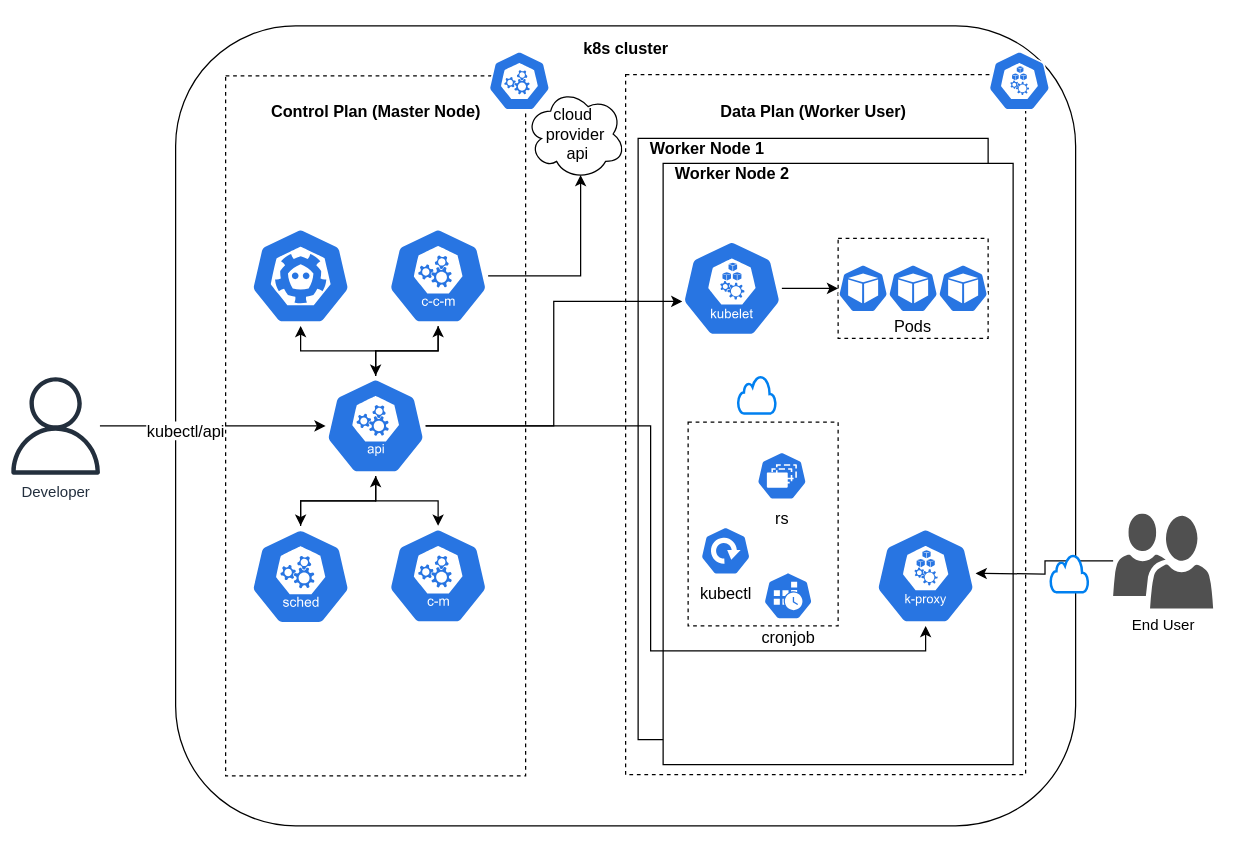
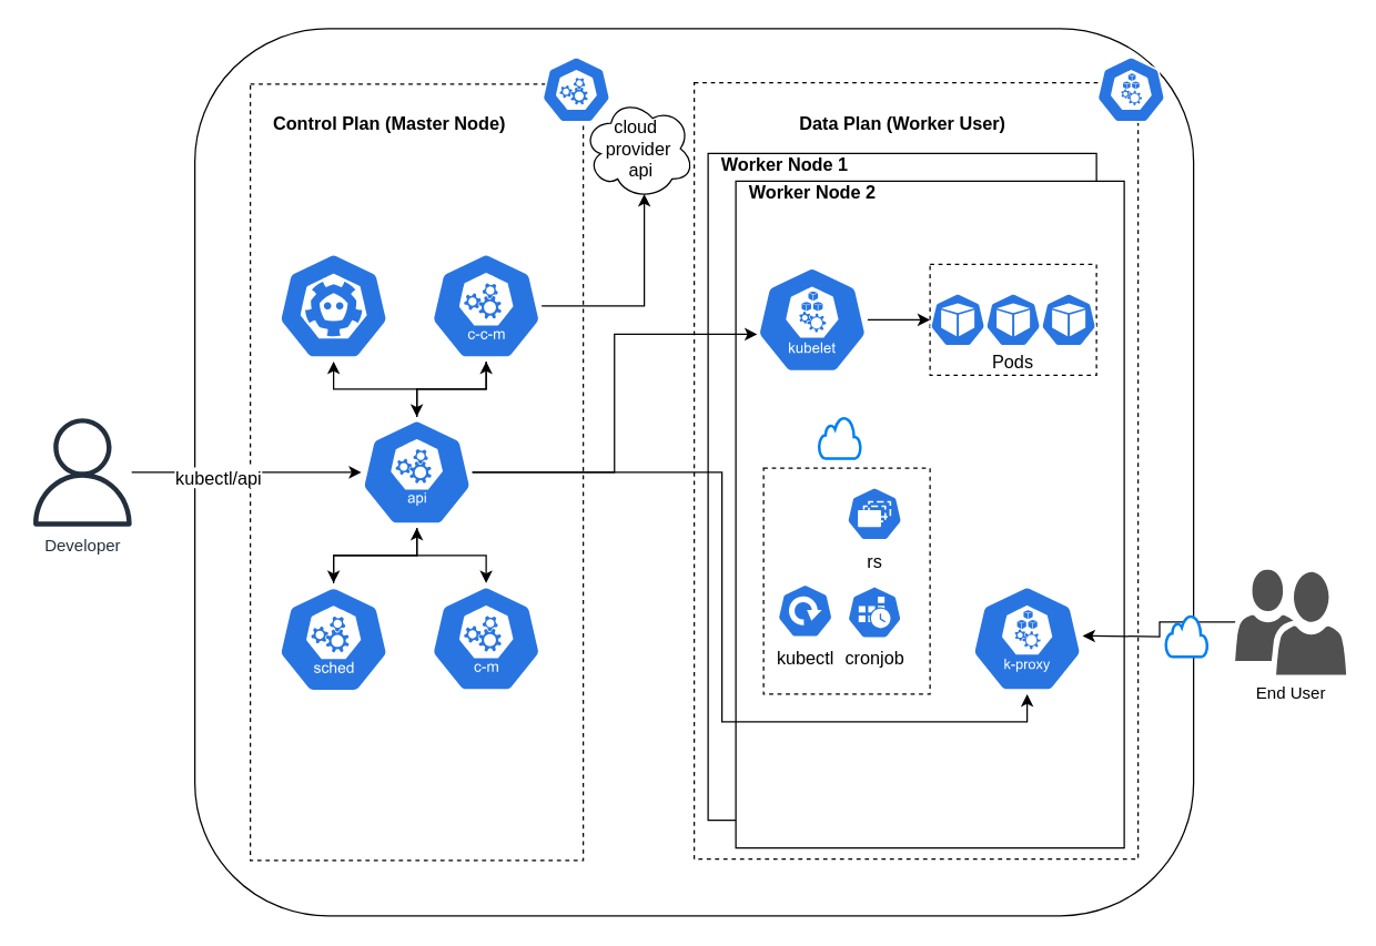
  <mxCell id="0" />
  <mxCell id="1" parent="0" />
  <mxCell id="2" value="" style="rounded=1;whiteSpace=wrap;html=1;" vertex="1" parent="1"><mxGeometry x="140" y="20" width="720" height="640" as="geometry" /></mxCell>
- <mxCell id="3" value="Developer" style="sketch=0;outlineConnect=0;fontColor=#232F3E;gradientColor=none;fillColor=#232F3D;strokeColor=none;dashed=0;verticalLabelPosition=bottom;verticalAlign=top;align=center;html=1;fontSize=12;fontStyle=0;aspect=fixed;pointerEvents=1;shape=mxgraph.aws4.user;" vertex="1" parent="1"><mxGeometry x="5" y="301" width="78" height="78" as="geometry" /></mxCell>
+ <mxCell id="3" value="Developer" style="sketch=0;outlineConnect=0;fontColor=#232F3E;gradientColor=none;fillColor=#232F3D;strokeColor=none;dashed=0;verticalLabelPosition=bottom;verticalAlign=top;align=center;html=1;fontSize=12;fontStyle=0;aspect=fixed;pointerEvents=1;shape=mxgraph.aws4.user;" vertex="1" parent="1"><mxGeometry x="20" y="301" width="78" height="78" as="geometry" /></mxCell>
  <mxCell id="4" value="End User" style="sketch=0;pointerEvents=1;shadow=0;dashed=0;html=1;strokeColor=none;labelPosition=center;verticalLabelPosition=bottom;verticalAlign=top;align=center;fillColor=#505050;shape=mxgraph.mscae.intune.user_group" vertex="1" parent="1"><mxGeometry x="890" y="410" width="80" height="76" as="geometry" /></mxCell>
  <mxCell id="5" value="" style="rounded=0;whiteSpace=wrap;html=1;dashed=1;" vertex="1" parent="1"><mxGeometry x="180" y="60" width="240" height="560" as="geometry" /></mxCell>
  <mxCell id="6" value="" style="rounded=0;whiteSpace=wrap;html=1;dashed=1;" vertex="1" parent="1"><mxGeometry x="500" y="59" width="320" height="560" as="geometry" /></mxCell>
  <mxCell id="7" value="" style="rounded=0;whiteSpace=wrap;html=1;" vertex="1" parent="1"><mxGeometry x="510" y="110" width="280" height="481" as="geometry" /></mxCell>
  <mxCell id="8" value="" style="rounded=0;whiteSpace=wrap;html=1;" vertex="1" parent="1"><mxGeometry x="530" y="130" width="280" height="481" as="geometry" /></mxCell>
- <mxCell id="9" value="&lt;font style=&quot;font-size: 13px;&quot;&gt;Control Plan (Master Node)&lt;/font&gt;" style="text;strokeColor=none;fillColor=none;html=1;fontSize=24;fontStyle=1;verticalAlign=middle;align=center;" vertex="1" parent="1"><mxGeometry x="210" y="70" width="180" height="30" as="geometry" /></mxCell>
+ <mxCell id="9" value="&lt;font style=&quot;font-size: 13px;&quot;&gt;Control Plan (Master Node)&lt;/font&gt;" style="text;strokeColor=none;fillColor=none;html=1;fontSize=24;fontStyle=1;verticalAlign=middle;align=center;" vertex="1" parent="1"><mxGeometry x="190" y="70" width="180" height="30" as="geometry" /></mxCell>
  <mxCell id="10" value="&lt;font style=&quot;font-size: 13px;&quot;&gt;Data Plan (Worker User)&lt;/font&gt;" style="text;strokeColor=none;fillColor=none;html=1;fontSize=24;fontStyle=1;verticalAlign=middle;align=center;" vertex="1" parent="1"><mxGeometry x="560" y="70" width="180" height="30" as="geometry" /></mxCell>
  <mxCell id="11" value="&lt;font style=&quot;font-size: 13px;&quot;&gt;Worker Node 1&lt;/font&gt;" style="text;strokeColor=none;fillColor=none;html=1;fontSize=24;fontStyle=1;verticalAlign=middle;align=center;" vertex="1" parent="1"><mxGeometry x="510" y="100" width="110" height="30" as="geometry" /></mxCell>
  <mxCell id="12" value="&lt;font style=&quot;font-size: 13px;&quot;&gt;Worker Node 2&lt;/font&gt;" style="text;strokeColor=none;fillColor=none;html=1;fontSize=24;fontStyle=1;verticalAlign=middle;align=center;" vertex="1" parent="1"><mxGeometry x="530" y="120" width="110" height="30" as="geometry" /></mxCell>
  <mxCell id="13" value="" style="sketch=0;html=1;dashed=0;whitespace=wrap;fillColor=#2875E2;strokeColor=#ffffff;points=[[0.005,0.63,0],[0.1,0.2,0],[0.9,0.2,0],[0.5,0,0],[0.995,0.63,0],[0.72,0.99,0],[0.5,1,0],[0.28,0.99,0]];verticalLabelPosition=bottom;align=center;verticalAlign=top;shape=mxgraph.kubernetes.icon;prIcon=etcd;fontSize=13;" vertex="1" parent="1"><mxGeometry x="200" y="180" width="80" height="80" as="geometry" /></mxCell>
  <mxCell id="14" style="edgeStyle=orthogonalEdgeStyle;rounded=0;orthogonalLoop=1;jettySize=auto;html=1;entryX=0.5;entryY=1;entryDx=0;entryDy=0;entryPerimeter=0;fontSize=13;" edge="1" parent="1" source="20" target="13"><mxGeometry relative="1" as="geometry" /></mxCell>
  <mxCell id="15" style="edgeStyle=orthogonalEdgeStyle;rounded=0;orthogonalLoop=1;jettySize=auto;html=1;entryX=0.5;entryY=0;entryDx=0;entryDy=0;entryPerimeter=0;fontSize=13;" edge="1" parent="1" source="20" target="25"><mxGeometry relative="1" as="geometry"><Array as="points"><mxPoint x="300" y="400" /></Array></mxGeometry></mxCell>
  <mxCell id="16" style="edgeStyle=orthogonalEdgeStyle;rounded=0;orthogonalLoop=1;jettySize=auto;html=1;entryX=0.005;entryY=0.63;entryDx=0;entryDy=0;entryPerimeter=0;fontSize=13;" edge="1" parent="1" source="20" target="28"><mxGeometry relative="1" as="geometry" /></mxCell>
  <mxCell id="17" style="edgeStyle=orthogonalEdgeStyle;rounded=0;orthogonalLoop=1;jettySize=auto;html=1;entryX=0.5;entryY=1;entryDx=0;entryDy=0;entryPerimeter=0;fontSize=13;" edge="1" parent="1" source="20" target="34"><mxGeometry relative="1" as="geometry" /></mxCell>
  <mxCell id="18" style="edgeStyle=orthogonalEdgeStyle;rounded=0;orthogonalLoop=1;jettySize=auto;html=1;entryX=0.5;entryY=0;entryDx=0;entryDy=0;entryPerimeter=0;fontSize=13;" edge="1" parent="1" source="20" target="26"><mxGeometry relative="1" as="geometry" /></mxCell>
  <mxCell id="19" style="edgeStyle=orthogonalEdgeStyle;rounded=0;orthogonalLoop=1;jettySize=auto;html=1;entryX=0.5;entryY=1;entryDx=0;entryDy=0;entryPerimeter=0;fontSize=13;" edge="1" parent="1" source="20" target="23"><mxGeometry relative="1" as="geometry" /></mxCell>
  <mxCell id="20" value="" style="sketch=0;html=1;dashed=0;whitespace=wrap;fillColor=#2875E2;strokeColor=#ffffff;points=[[0.005,0.63,0],[0.1,0.2,0],[0.9,0.2,0],[0.5,0,0],[0.995,0.63,0],[0.72,0.99,0],[0.5,1,0],[0.28,0.99,0]];verticalLabelPosition=bottom;align=center;verticalAlign=top;shape=mxgraph.kubernetes.icon;prIcon=api;fontSize=13;" vertex="1" parent="1"><mxGeometry x="260" y="300" width="80" height="80" as="geometry" /></mxCell>
  <mxCell id="21" style="edgeStyle=orthogonalEdgeStyle;rounded=0;orthogonalLoop=1;jettySize=auto;html=1;entryX=0.55;entryY=0.95;entryDx=0;entryDy=0;entryPerimeter=0;fontSize=13;" edge="1" parent="1" source="23" target="47"><mxGeometry relative="1" as="geometry" /></mxCell>
  <mxCell id="22" style="edgeStyle=orthogonalEdgeStyle;rounded=0;orthogonalLoop=1;jettySize=auto;html=1;entryX=0.5;entryY=0;entryDx=0;entryDy=0;entryPerimeter=0;fontSize=13;" edge="1" parent="1" source="23" target="20"><mxGeometry relative="1" as="geometry" /></mxCell>
  <mxCell id="23" value="" style="sketch=0;html=1;dashed=0;whitespace=wrap;fillColor=#2875E2;strokeColor=#ffffff;points=[[0.005,0.63,0],[0.1,0.2,0],[0.9,0.2,0],[0.5,0,0],[0.995,0.63,0],[0.72,0.99,0],[0.5,1,0],[0.28,0.99,0]];verticalLabelPosition=bottom;align=center;verticalAlign=top;shape=mxgraph.kubernetes.icon;prIcon=c_c_m;fontSize=13;" vertex="1" parent="1"><mxGeometry x="310" y="180" width="80" height="80" as="geometry" /></mxCell>
  <mxCell id="24" style="edgeStyle=orthogonalEdgeStyle;rounded=0;orthogonalLoop=1;jettySize=auto;html=1;entryX=0.5;entryY=1;entryDx=0;entryDy=0;entryPerimeter=0;fontSize=13;" edge="1" parent="1" source="25" target="20"><mxGeometry relative="1" as="geometry" /></mxCell>
  <mxCell id="25" value="" style="sketch=0;html=1;dashed=0;whitespace=wrap;fillColor=#2875E2;strokeColor=#ffffff;points=[[0.005,0.63,0],[0.1,0.2,0],[0.9,0.2,0],[0.5,0,0],[0.995,0.63,0],[0.72,0.99,0],[0.5,1,0],[0.28,0.99,0]];verticalLabelPosition=bottom;align=center;verticalAlign=top;shape=mxgraph.kubernetes.icon;prIcon=sched;fontSize=13;" vertex="1" parent="1"><mxGeometry x="200" y="420" width="80" height="81" as="geometry" /></mxCell>
  <mxCell id="26" value="" style="sketch=0;html=1;dashed=0;whitespace=wrap;fillColor=#2875E2;strokeColor=#ffffff;points=[[0.005,0.63,0],[0.1,0.2,0],[0.9,0.2,0],[0.5,0,0],[0.995,0.63,0],[0.72,0.99,0],[0.5,1,0],[0.28,0.99,0]];verticalLabelPosition=bottom;align=center;verticalAlign=top;shape=mxgraph.kubernetes.icon;prIcon=c_m;fontSize=13;" vertex="1" parent="1"><mxGeometry x="310" y="420" width="80" height="80" as="geometry" /></mxCell>
  <mxCell id="27" style="edgeStyle=orthogonalEdgeStyle;rounded=0;orthogonalLoop=1;jettySize=auto;html=1;entryX=0;entryY=0.5;entryDx=0;entryDy=0;fontSize=13;" edge="1" parent="1" source="28" target="29"><mxGeometry relative="1" as="geometry" /></mxCell>
  <mxCell id="28" value="" style="sketch=0;html=1;dashed=0;whitespace=wrap;fillColor=#2875E2;strokeColor=#ffffff;points=[[0.005,0.63,0],[0.1,0.2,0],[0.9,0.2,0],[0.5,0,0],[0.995,0.63,0],[0.72,0.99,0],[0.5,1,0],[0.28,0.99,0]];verticalLabelPosition=bottom;align=center;verticalAlign=top;shape=mxgraph.kubernetes.icon;prIcon=kubelet;fontSize=13;" vertex="1" parent="1"><mxGeometry x="545" y="190" width="80" height="80" as="geometry" /></mxCell>
  <mxCell id="29" value="" style="rounded=0;whiteSpace=wrap;html=1;fontSize=13;dashed=1;" vertex="1" parent="1"><mxGeometry x="670" y="190" width="120" height="80" as="geometry" /></mxCell>
  <mxCell id="30" value="" style="sketch=0;html=1;dashed=0;whitespace=wrap;fillColor=#2875E2;strokeColor=#ffffff;points=[[0.005,0.63,0],[0.1,0.2,0],[0.9,0.2,0],[0.5,0,0],[0.995,0.63,0],[0.72,0.99,0],[0.5,1,0],[0.28,0.99,0]];verticalLabelPosition=bottom;align=center;verticalAlign=top;shape=mxgraph.kubernetes.icon;prIcon=pod;fontSize=13;" vertex="1" parent="1"><mxGeometry x="670" y="210" width="40" height="40" as="geometry" /></mxCell>
  <mxCell id="31" value="" style="sketch=0;html=1;dashed=0;whitespace=wrap;fillColor=#2875E2;strokeColor=#ffffff;points=[[0.005,0.63,0],[0.1,0.2,0],[0.9,0.2,0],[0.5,0,0],[0.995,0.63,0],[0.72,0.99,0],[0.5,1,0],[0.28,0.99,0]];verticalLabelPosition=bottom;align=center;verticalAlign=top;shape=mxgraph.kubernetes.icon;prIcon=pod;fontSize=13;" vertex="1" parent="1"><mxGeometry x="710" y="210" width="40" height="40" as="geometry" /></mxCell>
  <mxCell id="32" value="" style="sketch=0;html=1;dashed=0;whitespace=wrap;fillColor=#2875E2;strokeColor=#ffffff;points=[[0.005,0.63,0],[0.1,0.2,0],[0.9,0.2,0],[0.5,0,0],[0.995,0.63,0],[0.72,0.99,0],[0.5,1,0],[0.28,0.99,0]];verticalLabelPosition=bottom;align=center;verticalAlign=top;shape=mxgraph.kubernetes.icon;prIcon=pod;fontSize=13;" vertex="1" parent="1"><mxGeometry x="750" y="210" width="40" height="40" as="geometry" /></mxCell>
  <mxCell id="33" value="" style="rounded=0;whiteSpace=wrap;html=1;fontSize=13;dashed=1;" vertex="1" parent="1"><mxGeometry x="550" y="337" width="120" height="163" as="geometry" /></mxCell>
  <mxCell id="34" value="" style="sketch=0;html=1;dashed=0;whitespace=wrap;fillColor=#2875E2;strokeColor=#ffffff;points=[[0.005,0.63,0],[0.1,0.2,0],[0.9,0.2,0],[0.5,0,0],[0.995,0.63,0],[0.72,0.99,0],[0.5,1,0],[0.28,0.99,0]];verticalLabelPosition=bottom;align=center;verticalAlign=top;shape=mxgraph.kubernetes.icon;prIcon=k_proxy;fontSize=13;" vertex="1" parent="1"><mxGeometry x="700" y="420" width="80" height="80" as="geometry" /></mxCell>
- <mxCell id="35" value="rs" style="sketch=0;html=1;dashed=0;whitespace=wrap;fillColor=#2875E2;strokeColor=#ffffff;points=[[0.005,0.63,0],[0.1,0.2,0],[0.9,0.2,0],[0.5,0,0],[0.995,0.63,0],[0.72,0.99,0],[0.5,1,0],[0.28,0.99,0]];verticalLabelPosition=bottom;align=center;verticalAlign=top;shape=mxgraph.kubernetes.icon;prIcon=rs;fontSize=13;" vertex="1" parent="1"><mxGeometry x="605" y="360" width="40" height="40" as="geometry" /></mxCell>
+ <mxCell id="35" value="rs" style="sketch=0;html=1;dashed=0;whitespace=wrap;fillColor=#2875E2;strokeColor=#ffffff;points=[[0.005,0.63,0],[0.1,0.2,0],[0.9,0.2,0],[0.5,0,0],[0.995,0.63,0],[0.72,0.99,0],[0.5,1,0],[0.28,0.99,0]];verticalLabelPosition=bottom;align=center;verticalAlign=top;shape=mxgraph.kubernetes.icon;prIcon=rs;fontSize=13;" vertex="1" parent="1"><mxGeometry x="610" y="350" width="40" height="40" as="geometry" /></mxCell>
  <mxCell id="36" value="kubectl" style="sketch=0;html=1;dashed=0;whitespace=wrap;fillColor=#2875E2;strokeColor=#ffffff;points=[[0.005,0.63,0],[0.1,0.2,0],[0.9,0.2,0],[0.5,0,0],[0.995,0.63,0],[0.72,0.99,0],[0.5,1,0],[0.28,0.99,0]];verticalLabelPosition=bottom;align=center;verticalAlign=top;shape=mxgraph.kubernetes.icon;prIcon=deploy;fontSize=13;" vertex="1" parent="1"><mxGeometry x="560" y="420" width="40" height="40" as="geometry" /></mxCell>
- <mxCell id="37" value="cronjob" style="sketch=0;html=1;dashed=0;whitespace=wrap;fillColor=#2875E2;strokeColor=#ffffff;points=[[0.005,0.63,0],[0.1,0.2,0],[0.9,0.2,0],[0.5,0,0],[0.995,0.63,0],[0.72,0.99,0],[0.5,1,0],[0.28,0.99,0]];verticalLabelPosition=bottom;align=center;verticalAlign=top;shape=mxgraph.kubernetes.icon;prIcon=cronjob;fontSize=13;" vertex="1" parent="1"><mxGeometry x="610" y="457" width="40" height="38" as="geometry" /></mxCell>
+ <mxCell id="37" value="cronjob" style="sketch=0;html=1;dashed=0;whitespace=wrap;fillColor=#2875E2;strokeColor=#ffffff;points=[[0.005,0.63,0],[0.1,0.2,0],[0.9,0.2,0],[0.5,0,0],[0.995,0.63,0],[0.72,0.99,0],[0.5,1,0],[0.28,0.99,0]];verticalLabelPosition=bottom;align=center;verticalAlign=top;shape=mxgraph.kubernetes.icon;prIcon=cronjob;fontSize=13;" vertex="1" parent="1"><mxGeometry x="610" y="422" width="40" height="38" as="geometry" /></mxCell>
  <mxCell id="38" value="" style="sketch=0;html=1;dashed=0;whitespace=wrap;fillColor=#2875E2;strokeColor=#ffffff;points=[[0.005,0.63,0],[0.1,0.2,0],[0.9,0.2,0],[0.5,0,0],[0.995,0.63,0],[0.72,0.99,0],[0.5,1,0],[0.28,0.99,0]];verticalLabelPosition=bottom;align=center;verticalAlign=top;shape=mxgraph.kubernetes.icon;prIcon=node;fontSize=13;" vertex="1" parent="1"><mxGeometry x="790" y="40" width="50" height="48" as="geometry" /></mxCell>
  <mxCell id="39" value="" style="sketch=0;html=1;dashed=0;whitespace=wrap;fillColor=#2875E2;strokeColor=#ffffff;points=[[0.005,0.63,0],[0.1,0.2,0],[0.9,0.2,0],[0.5,0,0],[0.995,0.63,0],[0.72,0.99,0],[0.5,1,0],[0.28,0.99,0]];verticalLabelPosition=bottom;align=center;verticalAlign=top;shape=mxgraph.kubernetes.icon;prIcon=master;fontSize=13;" vertex="1" parent="1"><mxGeometry x="390" y="40" width="50" height="48" as="geometry" /></mxCell>
  <mxCell id="40" style="edgeStyle=orthogonalEdgeStyle;rounded=0;orthogonalLoop=1;jettySize=auto;html=1;fontSize=13;" edge="1" parent="1" source="3" target="20"><mxGeometry relative="1" as="geometry" /></mxCell>
  <mxCell id="41" value="kubectl/api" style="edgeLabel;html=1;align=center;verticalAlign=middle;resizable=0;points=[];fontSize=13;" vertex="1" connectable="0" parent="40"><mxGeometry x="-0.25" y="-3" relative="1" as="geometry"><mxPoint as="offset" /></mxGeometry></mxCell>
  <mxCell id="42" style="edgeStyle=orthogonalEdgeStyle;rounded=0;orthogonalLoop=1;jettySize=auto;html=1;fontSize=13;" edge="1" parent="1" source="4"><mxGeometry relative="1" as="geometry"><mxPoint x="780" y="458" as="targetPoint" /></mxGeometry></mxCell>
  <mxCell id="43" value="" style="html=1;verticalLabelPosition=bottom;align=center;labelBackgroundColor=#ffffff;verticalAlign=top;strokeWidth=2;strokeColor=#0080F0;shadow=0;dashed=0;shape=mxgraph.ios7.icons.cloud;fontSize=13;" vertex="1" parent="1"><mxGeometry x="840" y="443" width="30" height="30" as="geometry" /></mxCell>
- <mxCell id="44" value="&lt;span style=&quot;font-size: 13px;&quot;&gt;k8s cluster&lt;/span&gt;" style="text;strokeColor=none;fillColor=none;html=1;fontSize=24;fontStyle=1;verticalAlign=middle;align=center;" vertex="1" parent="1"><mxGeometry x="455" y="20" width="90" height="30" as="geometry" /></mxCell>
  <mxCell id="45" value="Pods" style="text;html=1;strokeColor=none;fillColor=none;align=center;verticalAlign=middle;whiteSpace=wrap;overflow=hidden;fontSize=13;" vertex="1" parent="1"><mxGeometry x="690" y="250" width="80" height="20" as="geometry" /></mxCell>
  <mxCell id="46" value="" style="html=1;verticalLabelPosition=bottom;align=center;labelBackgroundColor=#ffffff;verticalAlign=top;strokeWidth=2;strokeColor=#0080F0;shadow=0;dashed=0;shape=mxgraph.ios7.icons.cloud;fontSize=13;" vertex="1" parent="1"><mxGeometry x="590" y="300" width="30" height="30" as="geometry" /></mxCell>
  <mxCell id="47" value="cloud&amp;nbsp; &amp;nbsp;provider&amp;nbsp; &amp;nbsp;api" style="ellipse;shape=cloud;whiteSpace=wrap;html=1;fontSize=13;" vertex="1" parent="1"><mxGeometry x="420" y="70" width="80" height="73" as="geometry" /></mxCell>
